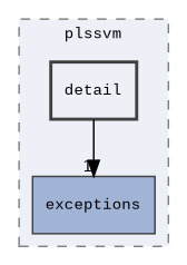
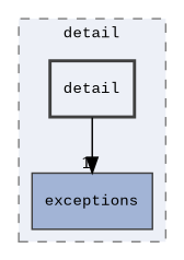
  digraph {
    compound=true
    fontname="Liberation Mono"
    node [color=grey25 fontname="Liberation Mono" fontsize=10 shape=box]
    n1 [fillcolor="#a2b4d6" label=exceptions style="filled,"]
    n2 [fillcolor="#edf0f7" label=detail style="filled,bold,"]
    subgraph cluster_1 {
      bgcolor="#edf0f7"
      fontsize=10
-     label=plssvm
+     label=detail
      pencolor=grey50
      style="filled,dashed,"
      n1
      n2
    }
    n2 -> n1 [fontname="Liberation Mono" fontsize=10 headlabel=1 labeldistance=1.5 labelfontname=Helvetica labelfontsize=10]
  }
